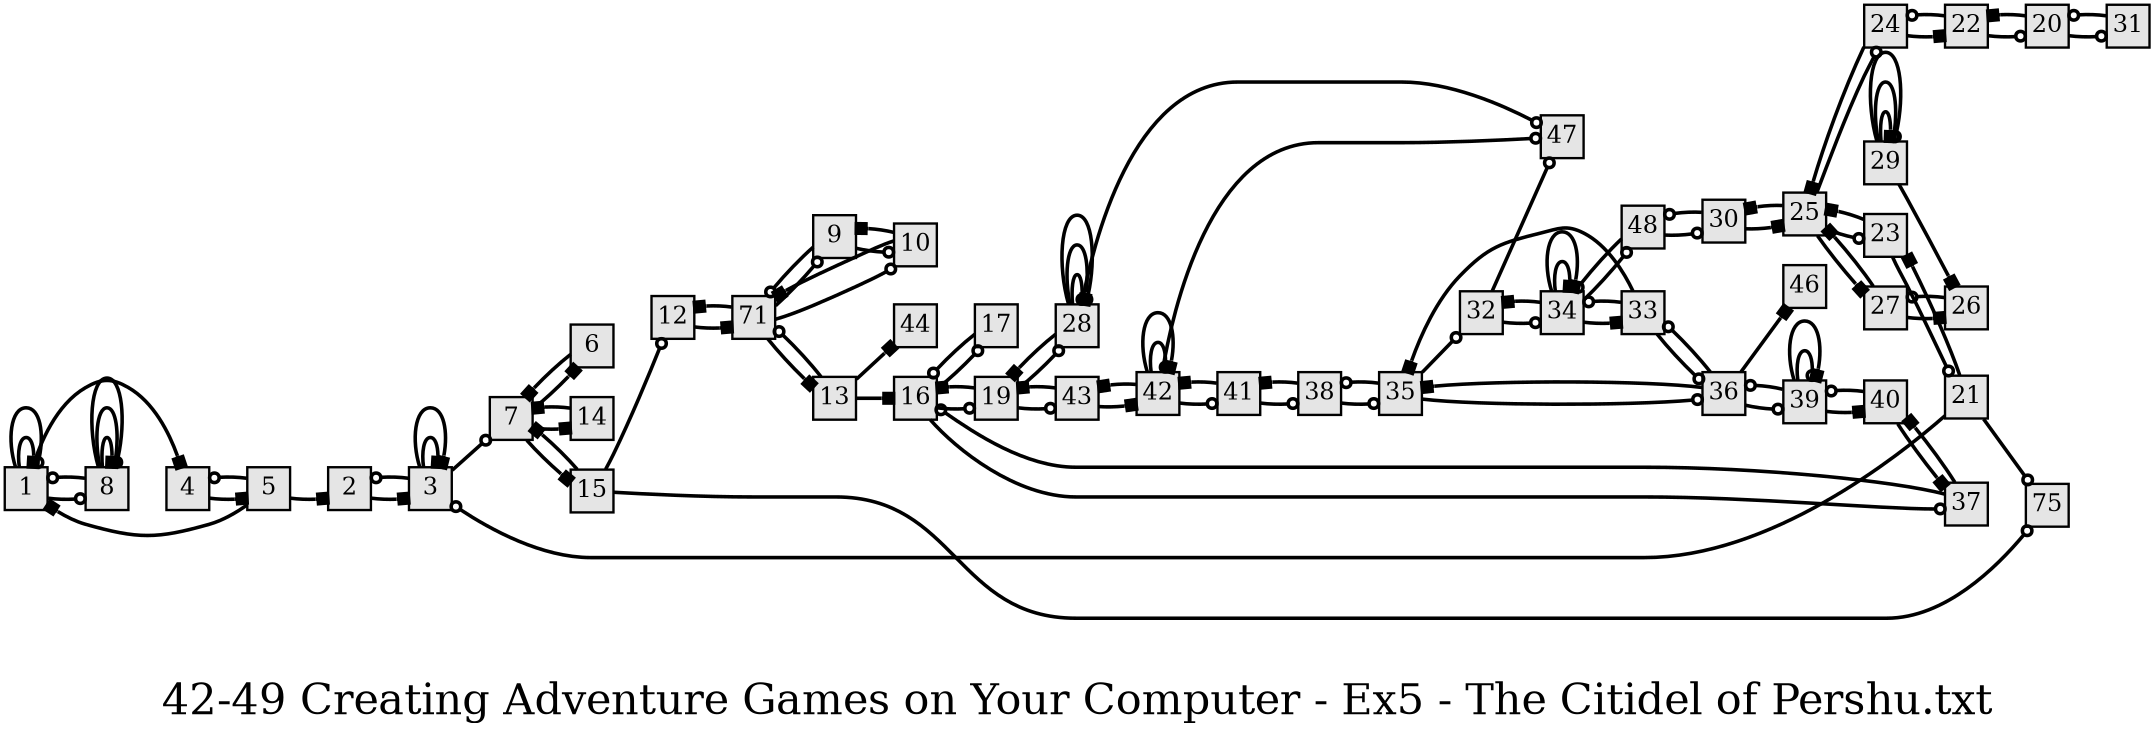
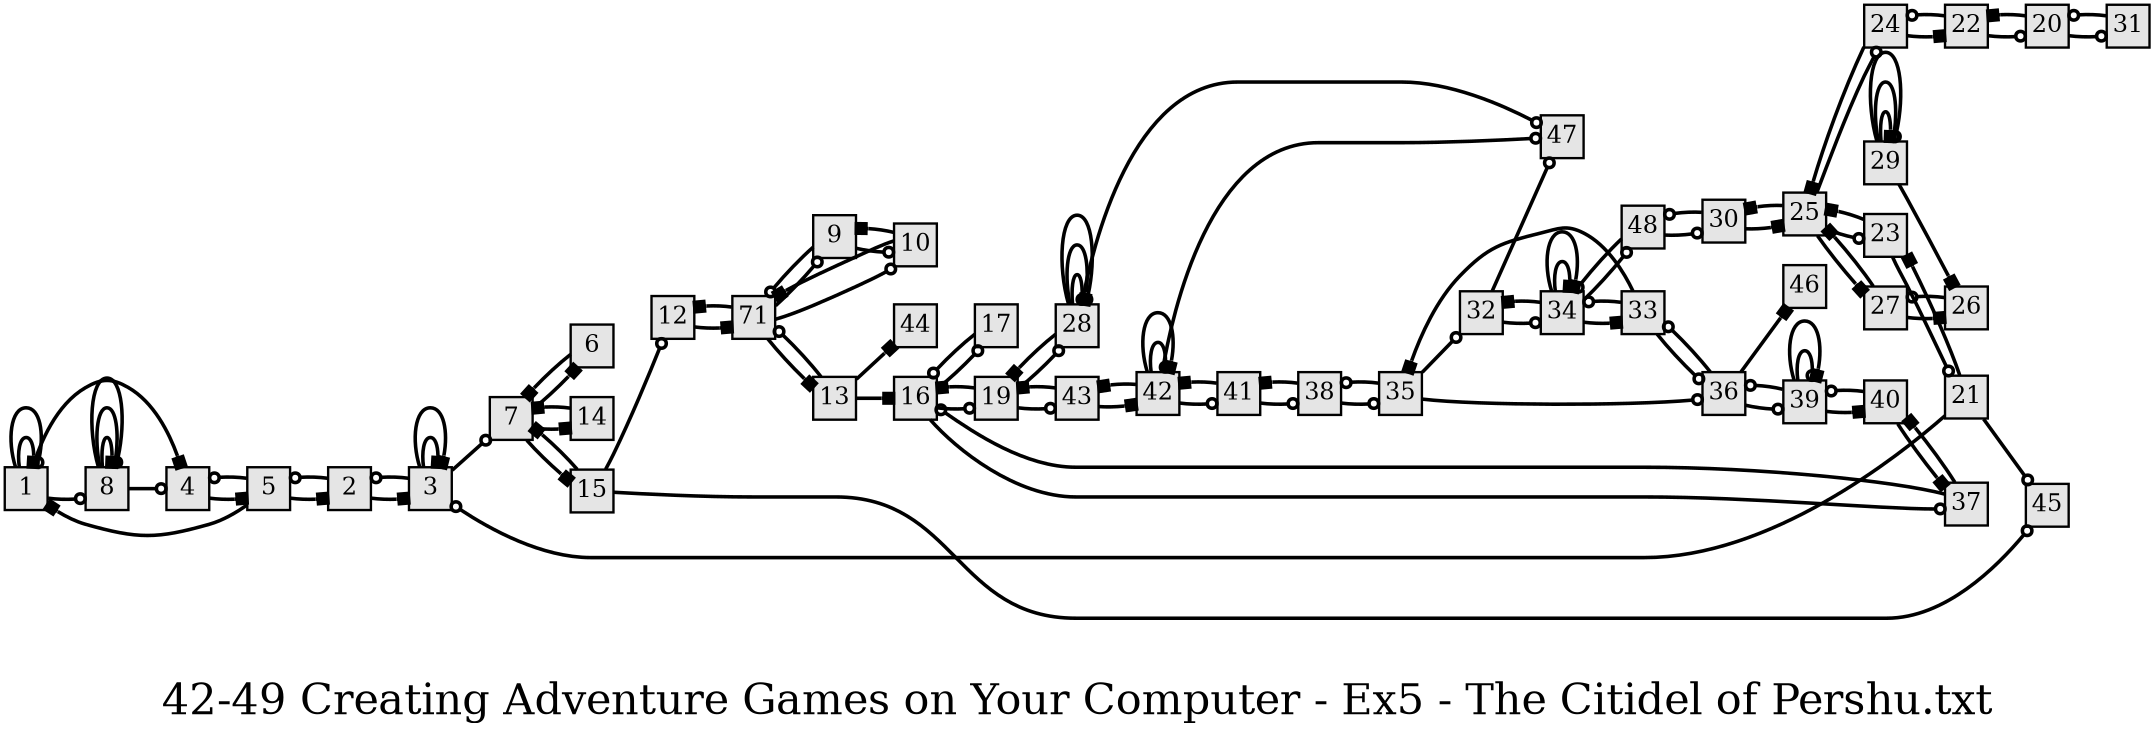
  digraph {
    fontsize=36
    label="42-49 Creating Adventure Games on Your Computer - Ex5 - The Citidel of Pershu.txt"
    nodesep=0.35
    ordering=out
    rankdir=LR
    ranksep=0.45
    node [fillcolor=grey90 fixedsize=true fontsize=20 labelfloat=true margin="0,0" penwidth=2 regular=true shape=rect style=filled]
    edge [arrowhead=odot fontsize=12 labelfloat=true penwidth=3]
    1
    4
    8
    5
    2
    3
    7
    6
    14
    15
    12
-   45 [label=75]
+   45
    n13 [label=71]
    9
    10
    13
    16
    44
    19
    17
    37
    28
    43
    40
    47
    42
    39
    n28 [label=48]
    30
    34
    25
    32
    33
    24
    23
    27
    36
    35
    41
    20
    31
    22
    21
    26
    29
    46
    38
    1 -> 1 [arrowhead=box]
    1 -> 1
    1 -> 4 [arrowhead=box]
    1 -> 8
    4 -> 5 [arrowhead=box]
-   8 -> 1
+   8 -> 4
    8 -> 8 [arrowhead=box]
    8 -> 8
    8 -> 8
    5 -> 1 [arrowhead=box]
    5 -> 4
    5 -> 2 [arrowhead=box]
+   2 -> 5
    2 -> 3 [arrowhead=box]
    3 -> 2
    3 -> 3 [arrowhead=box]
    3 -> 3 [arrowhead=box]
    3 -> 7
    7 -> 6 [arrowhead=box]
    7 -> 14 [arrowhead=box]
    7 -> 15 [arrowhead=box]
    6 -> 7 [arrowhead=box]
    14 -> 7 [arrowhead=box]
    15 -> 7 [arrowhead=box]
    15 -> 12
    15 -> 45
    12 -> n13 [arrowhead=box]
    n13 -> 12 [arrowhead=box]
    n13 -> 9
    n13 -> 10
    n13 -> 13 [arrowhead=box]
    9 -> n13
    9 -> 10
    10 -> n13 [arrowhead=box]
    10 -> 9 [arrowhead=box]
    13 -> n13
    13 -> 16 [arrowhead=box]
    13 -> 44 [arrowhead=box]
    16 -> 19
    16 -> 17
    16 -> 37
    19 -> 16 [arrowhead=box]
    19 -> 28
    19 -> 43
    17 -> 16
    37 -> 16
    37 -> 40 [arrowhead=box]
    28 -> 19 [arrowhead=box]
    28 -> 28
    28 -> 28 [arrowhead=box]
    28 -> 28
    28 -> 47
    43 -> 19 [arrowhead=box]
    43 -> 42 [arrowhead=box]
    40 -> 37 [arrowhead=box]
    40 -> 39
    42 -> 43 [arrowhead=box]
    42 -> 47
    42 -> 42
    42 -> 42 [arrowhead=box]
    42 -> 41
    39 -> 40 [arrowhead=box]
    39 -> 39
    39 -> 39 [arrowhead=box]
    39 -> 36
    n28 -> 30
    n28 -> 34
    30 -> n28
    30 -> 25 [arrowhead=box]
    34 -> n28
    34 -> 34 [arrowhead=box]
    34 -> 34 [arrowhead=box]
    34 -> 32 [arrowhead=box]
    34 -> 33 [arrowhead=box]
    25 -> 30 [arrowhead=box]
    25 -> 24
    25 -> 23
    25 -> 27 [arrowhead=box]
    32 -> 47
    32 -> 34
    33 -> 34
    33 -> 36
    33 -> 35 [arrowhead=box]
    24 -> 25 [arrowhead=box]
    24 -> 22 [arrowhead=box]
    23 -> 25 [arrowhead=box]
    23 -> 21
    27 -> 25 [arrowhead=box]
    27 -> 26 [arrowhead=box]
    36 -> 39
    36 -> 33
-   36 -> 35 [arrowhead=box]
    36 -> 46 [arrowhead=box]
    35 -> 32
    35 -> 36
    35 -> 38
    41 -> 42 [arrowhead=box]
    41 -> 38
    20 -> 31
    20 -> 22 [arrowhead=box]
    31 -> 20
    22 -> 24
    22 -> 20
    21 -> 3
    21 -> 45
    21 -> 23 [arrowhead=box]
    26 -> 27
    29 -> 26 [arrowhead=box]
    29 -> 29 [arrowhead=box]
    29 -> 29
    29 -> 29
    38 -> 35
    38 -> 41 [arrowhead=box]
  }
